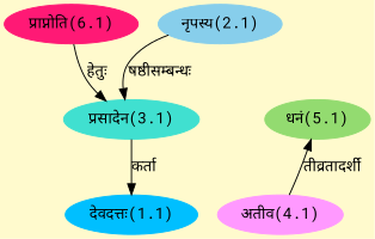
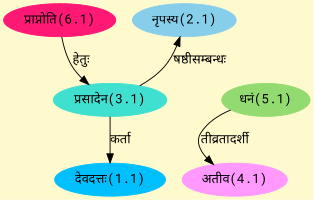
  digraph {
    bgcolor=lemonchiffon1
    compound=true
    fontname="Roboto Mono"
    rankdir=BT
    node [fontname="Roboto Mono" style=filled]
    edge [dir=back fontname="Roboto Mono"]
    n1 [color="#00BFFF" label="देवदत्तः(1.1)"]
    n2 [color="#40E0D0" label="प्रसादेन(3.1)"]
    n3 [color="#FF1975" label="प्राप्नोति(6.1)"]
    n4 [color="#87CEEB" label="नृपस्य(2.1)"]
    n5 [color="#FF99FF" label="अतीव(4.1)"]
    n6 [color="#93DB70" label="धनं(5.1)"]
    n1 -> n2 [label="कर्ता"]
    n2 -> n3 [label="हेतुः"]
-   n2 -> n4 [label="षष्ठीसम्बन्धः"]
-   n6 -> n5 [label="तीव्रतादर्शी"]
+   n4 -> n2 [label="षष्ठीसम्बन्धः"]
+   n5 -> n6 [label="तीव्रतादर्शी"]
  }
